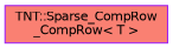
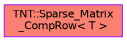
  digraph {
    rankdir=LR
-   n1 [color=purple fillcolor=salmon fontname=Helvetica fontsize=10 height=0.2 label="TNT::Sparse_CompRow\l_CompRow\< T \>" shape=record style=filled width=0.4]
+   n1 [color=purple fillcolor=salmon fontname=Helvetica fontsize=10 height=0.2 label="TNT::Sparse_Matrix\l_CompRow\< T \>" shape=record style=filled width=0.4]
  }
